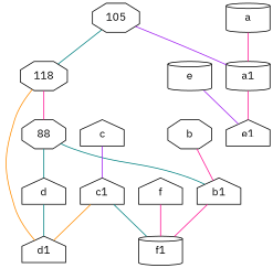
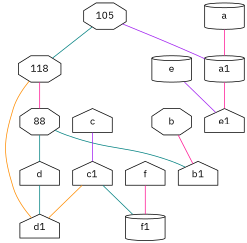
  graph {
    fontname="IBM Plex Sans"
    node [fontname="IBM Plex Sans" labelfontsize=50 shape=house]
    edge [color=deeppink fontname="IBM Plex Sans"]
    118 [shape=octagon]
    d1
    88 [shape=octagon]
    d
    b1
    105 [shape=octagon]
    a1 [shape=cylinder]
    e1
    f1 [shape=cylinder]
    b [shape=octagon]
    c1
    a [shape=cylinder]
    f
    c
    e [shape=cylinder]
    118 -- d1 [color=darkorange]
    118 -- 88
    88 -- d [color=teal]
    88 -- b1 [color=teal]
    d -- d1 [color=teal]
-   b1 -- f1
    105 -- 118 [color=teal]
    105 -- a1 [color=purple]
    a1 -- e1
    b -- b1
    c1 -- d1 [color=darkorange]
    c1 -- f1 [color=teal]
    a -- a1
    f -- f1
    c -- c1 [color=purple]
    e -- e1 [color=purple]
  }
